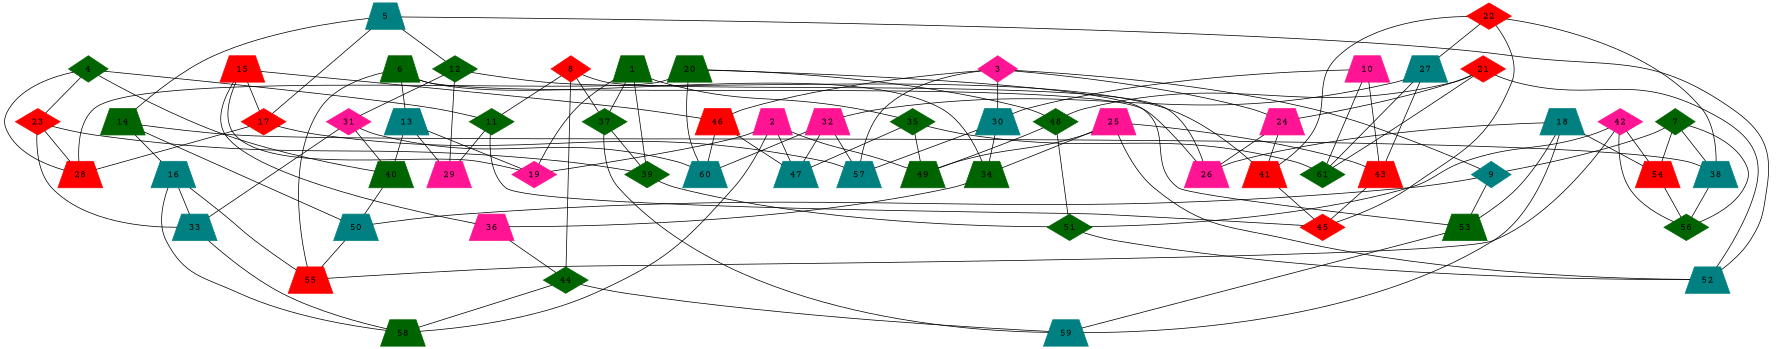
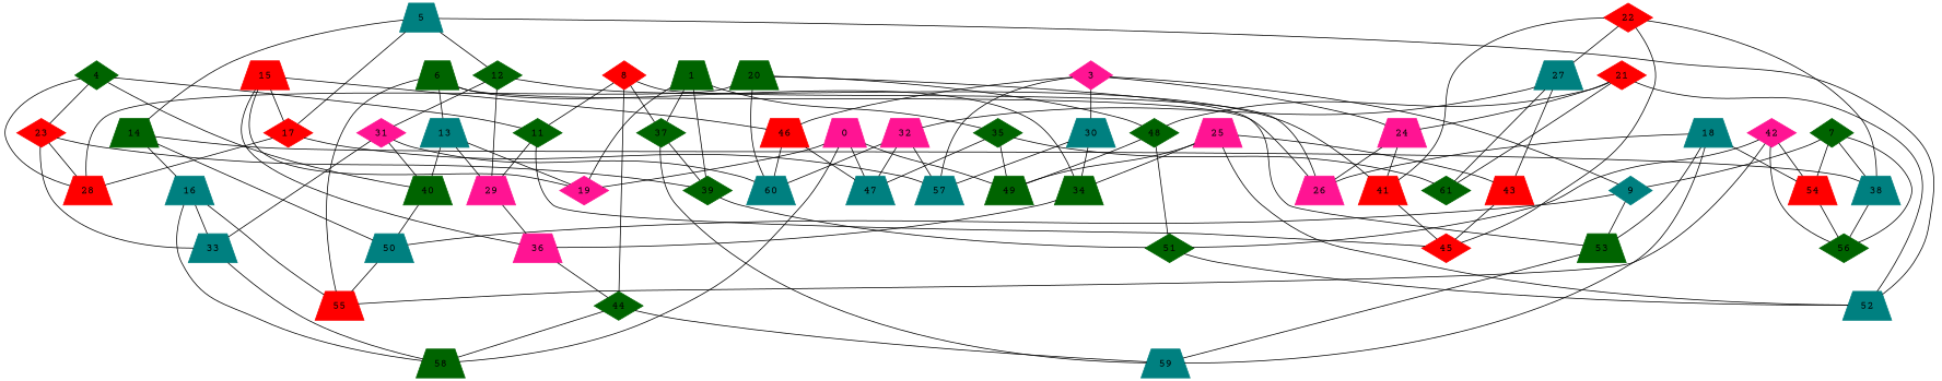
  graph {
    fontname="Courier Prime"
    node [color=darkgreen fontname="Courier Prime" shape=trapezium style=filled]
    edge [fontname="Courier Prime"]
    19 [color=deeppink shape=diamond]
    1
    35 [shape=diamond]
    37 [shape=diamond]
    39 [shape=diamond]
    47 [color=teal]
    49
    61 [shape=diamond]
    59 [color=teal]
    51 [shape=diamond]
-   2 [color=deeppink]
+   2 [color=deeppink label=0]
    58
    3 [color=deeppink shape=diamond]
    9 [color=teal shape=diamond]
    30 [color=teal]
    46 [color=red]
    57 [color=teal]
    24 [color=deeppink]
    50 [color=teal]
    53
    34
    60 [color=teal]
    4 [shape=diamond]
    11 [shape=diamond]
    23 [color=red shape=diamond]
    28 [color=red]
    40
    29 [color=deeppink]
    45 [color=red shape=diamond]
    33 [color=teal]
    5 [color=teal]
    12 [shape=diamond]
    14
    17 [color=red shape=diamond]
    52 [color=teal]
    31 [color=deeppink shape=diamond]
    41 [color=red]
    38 [color=teal]
    16 [color=teal]
    13 [color=teal]
    6
    26 [color=deeppink]
    55 [color=red]
    36 [color=deeppink]
    7 [shape=diamond]
    54 [color=red]
    56 [shape=diamond]
    8 [color=red shape=diamond]
    44 [shape=diamond]
-   10 [color=deeppink]
    43 [color=red]
    15 [color=red]
    18 [color=teal]
    20
    48 [shape=diamond]
    21 [color=red shape=diamond]
    22 [color=red shape=diamond]
    27 [color=teal]
    32 [color=deeppink]
    25 [color=deeppink]
    42 [color=deeppink shape=diamond]
    1 -- 19
    1 -- 35
    1 -- 37
    1 -- 39
    35 -- 47
    35 -- 49
    35 -- 61
    37 -- 39
    37 -- 59
    39 -- 51
    51 -- 52
    2 -- 19
    2 -- 47
    2 -- 49
    2 -- 58
    3 -- 9
    3 -- 30
    3 -- 46
    3 -- 57
    3 -- 24
    9 -- 50
    9 -- 53
    30 -- 57
    30 -- 34
    46 -- 47
    46 -- 60
    24 -- 41
    24 -- 26
    50 -- 55
    53 -- 59
    34 -- 36
    4 -- 11
    4 -- 23
    4 -- 28
    4 -- 40
    11 -- 29
    11 -- 45
    23 -- 39
    23 -- 28
    23 -- 33
    40 -- 50
+   29 -- 36
    33 -- 58
    5 -- 12
    5 -- 14
    5 -- 17
    5 -- 52
    12 -- 29
    12 -- 31
    12 -- 41
    14 -- 50
    14 -- 38
    14 -- 16
    17 -- 57
    17 -- 28
    31 -- 60
    31 -- 40
    31 -- 33
    41 -- 45
    38 -- 56
    16 -- 58
    16 -- 33
    16 -- 55
    13 -- 19
    13 -- 40
    13 -- 29
    6 -- 34
    6 -- 13
    6 -- 26
    6 -- 55
    36 -- 44
    7 -- 9
    7 -- 38
    7 -- 54
    7 -- 56
    54 -- 56
    8 -- 37
    8 -- 11
    8 -- 26
    8 -- 44
    44 -- 59
    44 -- 58
-   10 -- 61
-   10 -- 30
-   10 -- 43
    43 -- 45
    15 -- 19
    15 -- 46
    15 -- 17
    15 -- 36
    18 -- 59
    18 -- 53
    18 -- 26
    18 -- 54
    20 -- 53
    20 -- 60
    20 -- 28
    20 -- 48
    48 -- 49
    48 -- 51
    21 -- 61
    21 -- 24
    21 -- 52
    21 -- 48
    22 -- 45
    22 -- 41
    22 -- 38
    22 -- 27
    27 -- 61
    27 -- 43
    27 -- 32
    32 -- 47
    32 -- 57
    32 -- 60
    25 -- 49
    25 -- 34
    25 -- 52
    25 -- 43
    42 -- 51
    42 -- 55
    42 -- 54
    42 -- 56
  }
